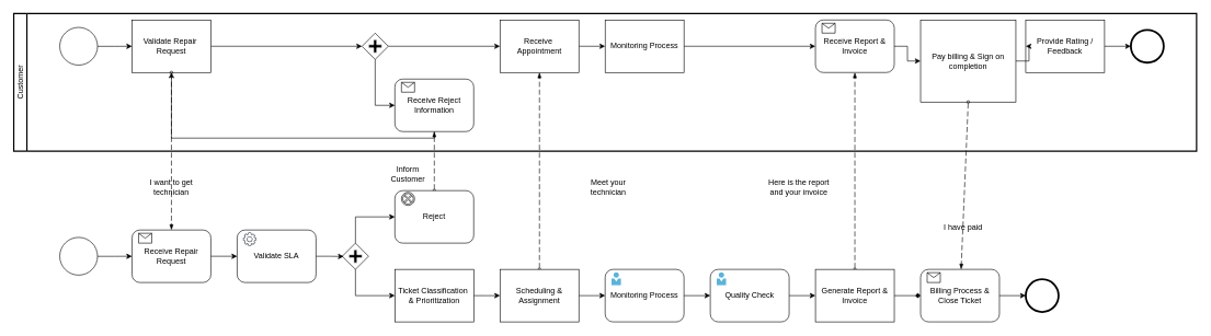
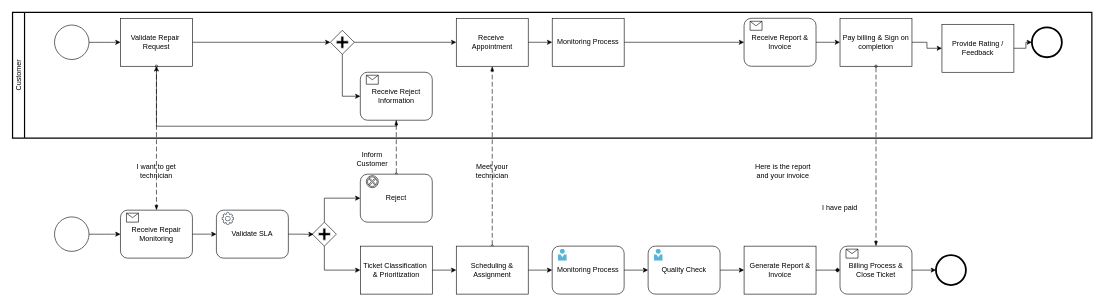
  <mxCell id="0" />
  <mxCell id="1" parent="0" />
  <mxCell id="2" value="" style="shape=mxgraph.bpmn.shape;html=1;verticalLabelPosition=bottom;labelBackgroundColor=#ffffff;verticalAlign=top;perimeter=ellipsePerimeter;outline=standard;symbol=general;" vertex="1" parent="1"><mxGeometry x="90" y="361.25" width="57.5" height="57.5" as="geometry" /></mxCell>
  <mxCell id="3" style="edgeStyle=orthogonalEdgeStyle;rounded=0;html=1;jettySize=auto;orthogonalLoop=1;" edge="1" source="2" parent="1"><mxGeometry relative="1" as="geometry"><mxPoint x="200" y="390" as="targetPoint" /><Array as="points" /></mxGeometry></mxCell>
  <mxCell id="4" value="" style="group" vertex="1" connectable="0" parent="1"><mxGeometry x="1080" y="410" width="120" height="80" as="geometry" /></mxCell>
  <mxCell id="5" value="Quality Check" style="shape=ext;rounded=1;html=1;whiteSpace=wrap;" vertex="1" parent="4"><mxGeometry width="120" height="80" as="geometry" /></mxCell>
  <mxCell id="6" value="" style="image;sketch=0;aspect=fixed;html=1;points=[];align=center;fontSize=12;image=img/lib/mscae/Person.svg;" vertex="1" parent="4"><mxGeometry x="10" y="5" width="14.8" height="20" as="geometry" /></mxCell>
  <mxCell id="7" value="" style="group" vertex="1" connectable="0" parent="1"><mxGeometry x="920" y="410" width="120" height="80" as="geometry" /></mxCell>
  <mxCell id="8" value="Monitoring Process" style="shape=ext;rounded=1;html=1;whiteSpace=wrap;" vertex="1" parent="7"><mxGeometry width="120" height="80" as="geometry" /></mxCell>
  <mxCell id="9" value="" style="image;sketch=0;aspect=fixed;html=1;points=[];align=center;fontSize=12;image=img/lib/mscae/Person.svg;" vertex="1" parent="7"><mxGeometry x="10" y="5" width="14.8" height="20" as="geometry" /></mxCell>
  <mxCell id="10" value="" style="group" vertex="1" connectable="0" parent="1"><mxGeometry x="1400" y="410" width="120" height="80" as="geometry" /></mxCell>
  <mxCell id="11" value="Billing Process &amp;amp; Close Ticket" style="shape=ext;rounded=1;html=1;whiteSpace=wrap;" vertex="1" parent="10"><mxGeometry width="120" height="80" as="geometry" /></mxCell>
  <mxCell id="12" value="" style="shape=message;whiteSpace=wrap;html=1;" vertex="1" parent="10"><mxGeometry x="10" y="5" width="20" height="15" as="geometry" /></mxCell>
  <mxCell id="13" style="edgeStyle=orthogonalEdgeStyle;rounded=0;orthogonalLoop=1;jettySize=auto;html=1;entryX=0;entryY=0.5;entryDx=0;entryDy=0;" edge="1" parent="1" source="8" target="5"><mxGeometry relative="1" as="geometry" /></mxCell>
  <mxCell id="14" style="edgeStyle=orthogonalEdgeStyle;rounded=0;orthogonalLoop=1;jettySize=auto;html=1;entryX=0;entryY=0.5;entryDx=0;entryDy=0;" edge="1" parent="1" source="5"><mxGeometry relative="1" as="geometry"><mxPoint x="1240" y="450" as="targetPoint" /></mxGeometry></mxCell>
  <mxCell id="15" style="edgeStyle=orthogonalEdgeStyle;rounded=0;orthogonalLoop=1;jettySize=auto;html=1;entryX=0;entryY=0.5;entryDx=0;entryDy=0;" edge="1" parent="1" source="16" target="61"><mxGeometry relative="1" as="geometry"><Array as="points"><mxPoint x="540" y="330" /></Array></mxGeometry></mxCell>
  <mxCell id="16" value="" style="shape=mxgraph.bpmn.shape;html=1;verticalLabelPosition=bottom;labelBackgroundColor=#ffffff;verticalAlign=top;perimeter=rhombusPerimeter;background=gateway;outline=none;symbol=parallelGw;" vertex="1" parent="1"><mxGeometry x="520" y="370" width="40" height="40" as="geometry" /></mxCell>
  <mxCell id="17" style="edgeStyle=orthogonalEdgeStyle;rounded=0;orthogonalLoop=1;jettySize=auto;html=1;entryX=0;entryY=0.5;entryDx=0;entryDy=0;" edge="1" parent="1" source="16"><mxGeometry relative="1" as="geometry"><mxPoint x="600" y="450" as="targetPoint" /><Array as="points"><mxPoint x="540" y="450" /></Array></mxGeometry></mxCell>
  <mxCell id="18" value="" style="shape=mxgraph.bpmn.shape;html=1;verticalLabelPosition=bottom;labelBackgroundColor=#ffffff;verticalAlign=top;perimeter=ellipsePerimeter;outline=end;symbol=general;" vertex="1" parent="1"><mxGeometry x="1560" y="425" width="50" height="50" as="geometry" /></mxCell>
  <mxCell id="19" style="edgeStyle=orthogonalEdgeStyle;rounded=0;orthogonalLoop=1;jettySize=auto;html=1;entryX=0;entryY=0.5;entryDx=0;entryDy=0;" edge="1" parent="1" source="11" target="18"><mxGeometry relative="1" as="geometry" /></mxCell>
  <mxCell id="20" value="" style="group" vertex="1" connectable="0" parent="1"><mxGeometry x="360" y="350" width="120" height="80" as="geometry" /></mxCell>
  <mxCell id="21" value="Validate SLA" style="shape=ext;rounded=1;html=1;whiteSpace=wrap;" vertex="1" parent="20"><mxGeometry width="120" height="80" as="geometry" /></mxCell>
  <mxCell id="22" value="" style="sketch=0;outlineConnect=0;fontColor=#232F3E;gradientColor=none;fillColor=#232F3D;strokeColor=none;dashed=0;verticalLabelPosition=bottom;verticalAlign=top;align=center;html=1;fontSize=12;fontStyle=0;aspect=fixed;pointerEvents=1;shape=mxgraph.aws4.gear;" vertex="1" parent="20"><mxGeometry x="9" y="4" width="20" height="20" as="geometry" /></mxCell>
  <mxCell id="23" value="" style="group" vertex="1" connectable="0" parent="1"><mxGeometry x="200" y="350" width="120" height="80" as="geometry" /></mxCell>
- <mxCell id="24" value="Receive Repair Request" style="shape=ext;rounded=1;html=1;whiteSpace=wrap;" vertex="1" parent="23"><mxGeometry width="120" height="80" as="geometry" /></mxCell>
+ <mxCell id="24" value="Receive Repair Monitoring" style="shape=ext;rounded=1;html=1;whiteSpace=wrap;" vertex="1" parent="23"><mxGeometry width="120" height="80" as="geometry" /></mxCell>
  <mxCell id="25" value="" style="shape=message;whiteSpace=wrap;html=1;" vertex="1" parent="23"><mxGeometry x="10" y="5" width="20" height="15" as="geometry" /></mxCell>
  <mxCell id="26" style="edgeStyle=orthogonalEdgeStyle;rounded=0;orthogonalLoop=1;jettySize=auto;html=1;entryX=0.051;entryY=0.509;entryDx=0;entryDy=0;entryPerimeter=0;" edge="1" parent="1" source="21" target="16"><mxGeometry relative="1" as="geometry" /></mxCell>
  <mxCell id="27" style="edgeStyle=orthogonalEdgeStyle;rounded=0;orthogonalLoop=1;jettySize=auto;html=1;" edge="1" parent="1" source="24" target="21"><mxGeometry relative="1" as="geometry" /></mxCell>
  <mxCell id="28" value="Customer" style="swimlane;html=1;startSize=20;fontStyle=0;collapsible=0;horizontal=0;swimlaneLine=1;swimlaneFillColor=#ffffff;strokeWidth=2;whiteSpace=wrap;" vertex="1" parent="1"><mxGeometry y="20" width="1800" height="210" as="geometry" x="20" /></mxCell>
  <mxCell id="29" style="edgeStyle=orthogonalEdgeStyle;rounded=0;orthogonalLoop=1;jettySize=auto;html=1;entryX=0;entryY=0.5;entryDx=0;entryDy=0;" edge="1" parent="28" source="30" target="36"><mxGeometry relative="1" as="geometry" /></mxCell>
  <mxCell id="30" value="Validate Repair&amp;nbsp;&lt;div&gt;Request&lt;/div&gt;" style="points=[[0.25,0,0],[0.5,0,0],[0.75,0,0],[1,0.25,0],[1,0.5,0],[1,0.75,0],[0.75,1,0],[0.5,1,0],[0.25,1,0],[0,0.75,0],[0,0.5,0],[0,0.25,0]];shape=mxgraph.bpmn.task2;whiteSpace=wrap;rectStyle=rounded;size=10;html=1;container=1;expand=0;collapsible=0;taskMarker=send;" vertex="1" parent="28"><mxGeometry x="180" y="10" width="120" height="80" as="geometry" /></mxCell>
  <mxCell id="31" style="edgeStyle=orthogonalEdgeStyle;rounded=0;orthogonalLoop=1;jettySize=auto;html=1;" edge="1" parent="28" source="32" target="34"><mxGeometry relative="1" as="geometry" /></mxCell>
  <mxCell id="32" value="Receive&amp;nbsp;&lt;div&gt;Appointment&lt;/div&gt;" style="points=[[0.25,0,0],[0.5,0,0],[0.75,0,0],[1,0.25,0],[1,0.5,0],[1,0.75,0],[0.75,1,0],[0.5,1,0],[0.25,1,0],[0,0.75,0],[0,0.5,0],[0,0.25,0]];shape=mxgraph.bpmn.task2;whiteSpace=wrap;rectStyle=rounded;size=10;html=1;container=1;expand=0;collapsible=0;taskMarker=receive;" vertex="1" parent="28"><mxGeometry x="740" y="10" width="120" height="80" as="geometry" /></mxCell>
  <mxCell id="33" style="edgeStyle=orthogonalEdgeStyle;rounded=0;orthogonalLoop=1;jettySize=auto;html=1;entryX=0;entryY=0.5;entryDx=0;entryDy=0;" edge="1" parent="28" source="34" target="45"><mxGeometry relative="1" as="geometry" /></mxCell>
  <mxCell id="34" value="Monitoring Process" style="points=[[0.25,0,0],[0.5,0,0],[0.75,0,0],[1,0.25,0],[1,0.5,0],[1,0.75,0],[0.75,1,0],[0.5,1,0],[0.25,1,0],[0,0.75,0],[0,0.5,0],[0,0.25,0]];shape=mxgraph.bpmn.task2;whiteSpace=wrap;rectStyle=rounded;size=10;html=1;container=1;expand=0;collapsible=0;taskMarker=user;" vertex="1" parent="28"><mxGeometry x="900" y="10" width="120" height="80" as="geometry" /></mxCell>
  <mxCell id="35" style="edgeStyle=orthogonalEdgeStyle;rounded=0;orthogonalLoop=1;jettySize=auto;html=1;entryX=0;entryY=0.5;entryDx=0;entryDy=0;" edge="1" parent="28" source="36" target="38"><mxGeometry relative="1" as="geometry"><Array as="points"><mxPoint x="550" y="140" /></Array></mxGeometry></mxCell>
  <mxCell id="36" value="" style="shape=mxgraph.bpmn.shape;html=1;verticalLabelPosition=bottom;labelBackgroundColor=#ffffff;verticalAlign=top;perimeter=rhombusPerimeter;background=gateway;outline=none;symbol=parallelGw;" vertex="1" parent="28"><mxGeometry x="530" y="30" width="40" height="40" as="geometry" /></mxCell>
  <mxCell id="37" value="" style="group" vertex="1" connectable="0" parent="28"><mxGeometry x="580" y="100" width="120" height="80" as="geometry" /></mxCell>
  <mxCell id="38" value="Receive Reject Information" style="shape=ext;rounded=1;html=1;whiteSpace=wrap;" vertex="1" parent="37"><mxGeometry width="120" height="80" as="geometry" /></mxCell>
  <mxCell id="39" value="" style="shape=message;whiteSpace=wrap;html=1;" vertex="1" parent="37"><mxGeometry x="10" y="5" width="20" height="15" as="geometry" /></mxCell>
  <mxCell id="40" style="edgeStyle=orthogonalEdgeStyle;rounded=0;orthogonalLoop=1;jettySize=auto;html=1;exitX=0.5;exitY=1;exitDx=0;exitDy=0;" edge="1" parent="28" source="38" target="30"><mxGeometry relative="1" as="geometry"><Array as="points"><mxPoint x="640" y="190" /><mxPoint x="240" y="190" /></Array></mxGeometry></mxCell>
  <mxCell id="41" style="edgeStyle=orthogonalEdgeStyle;rounded=0;orthogonalLoop=1;jettySize=auto;html=1;" edge="1" parent="28" source="42" target="30"><mxGeometry relative="1" as="geometry" /></mxCell>
  <mxCell id="42" value="" style="shape=mxgraph.bpmn.shape;html=1;verticalLabelPosition=bottom;labelBackgroundColor=#ffffff;verticalAlign=top;perimeter=ellipsePerimeter;outline=standard;symbol=general;" vertex="1" parent="28"><mxGeometry x="70" y="21.25" width="57.5" height="57.5" as="geometry" /></mxCell>
  <mxCell id="43" style="edgeStyle=orthogonalEdgeStyle;rounded=0;orthogonalLoop=1;jettySize=auto;html=1;entryX=0;entryY=0.5;entryDx=0;entryDy=0;entryPerimeter=0;" edge="1" parent="28" source="36" target="32"><mxGeometry relative="1" as="geometry" /></mxCell>
  <mxCell id="44" value="" style="group" vertex="1" connectable="0" parent="28"><mxGeometry x="1220" y="10" width="120" height="80" as="geometry" /></mxCell>
  <mxCell id="45" value="Receive Report &amp;amp; Invoice" style="shape=ext;rounded=1;html=1;whiteSpace=wrap;" vertex="1" parent="44"><mxGeometry width="120" height="80" as="geometry" /></mxCell>
  <mxCell id="46" value="" style="shape=message;whiteSpace=wrap;html=1;" vertex="1" parent="44"><mxGeometry x="10" y="5" width="20" height="15" as="geometry" /></mxCell>
- <mxCell id="47" value="Pay billing &amp;amp; Sign on completion" style="points=[[0.25,0,0],[0.5,0,0],[0.75,0,0],[1,0.25,0],[1,0.5,0],[1,0.75,0],[0.75,1,0],[0.5,1,0],[0.25,1,0],[0,0.75,0],[0,0.5,0],[0,0.25,0]];shape=mxgraph.bpmn.task2;whiteSpace=wrap;rectStyle=rounded;size=10;html=1;container=1;expand=0;collapsible=0;taskMarker=send;" vertex="1" parent="28"><mxGeometry x="1380" y="10" width="145" height="125" as="geometry" /></mxCell>
+ <mxCell id="47" value="Pay billing &amp;amp; Sign on completion" style="points=[[0.25,0,0],[0.5,0,0],[0.75,0,0],[1,0.25,0],[1,0.5,0],[1,0.75,0],[0.75,1,0],[0.5,1,0],[0.25,1,0],[0,0.75,0],[0,0.5,0],[0,0.25,0]];shape=mxgraph.bpmn.task2;whiteSpace=wrap;rectStyle=rounded;size=10;html=1;container=1;expand=0;collapsible=0;taskMarker=send;" vertex="1" parent="28"><mxGeometry x="1380" y="10" width="120" height="80" as="geometry" /></mxCell>
  <mxCell id="48" style="edgeStyle=orthogonalEdgeStyle;rounded=0;orthogonalLoop=1;jettySize=auto;html=1;entryX=0;entryY=0.5;entryDx=0;entryDy=0;entryPerimeter=0;" edge="1" parent="28" source="45" target="47"><mxGeometry relative="1" as="geometry" /></mxCell>
  <mxCell id="49" style="edgeStyle=orthogonalEdgeStyle;rounded=0;orthogonalLoop=1;jettySize=auto;html=1;entryX=0;entryY=0.5;entryDx=0;entryDy=0;" edge="1" parent="28" source="50" target="51"><mxGeometry relative="1" as="geometry" /></mxCell>
- <mxCell id="50" value="Provide Rating / Feedback" style="points=[[0.25,0,0],[0.5,0,0],[0.75,0,0],[1,0.25,0],[1,0.5,0],[1,0.75,0],[0.75,1,0],[0.5,1,0],[0.25,1,0],[0,0.75,0],[0,0.5,0],[0,0.25,0]];shape=mxgraph.bpmn.task2;whiteSpace=wrap;rectStyle=rounded;size=10;html=1;container=1;expand=0;collapsible=0;taskMarker=user;" vertex="1" parent="28"><mxGeometry x="1540" y="10" width="120" height="80" as="geometry" /></mxCell>
+ <mxCell id="50" value="Provide Rating / Feedback" style="points=[[0.25,0,0],[0.5,0,0],[0.75,0,0],[1,0.25,0],[1,0.5,0],[1,0.75,0],[0.75,1,0],[0.5,1,0],[0.25,1,0],[0,0.75,0],[0,0.5,0],[0,0.25,0]];shape=mxgraph.bpmn.task2;whiteSpace=wrap;rectStyle=rounded;size=10;html=1;container=1;expand=0;collapsible=0;taskMarker=user;" vertex="1" parent="28"><mxGeometry x="1550" y="20" width="120" height="80" as="geometry" /></mxCell>
  <mxCell id="51" value="" style="shape=mxgraph.bpmn.shape;html=1;verticalLabelPosition=bottom;labelBackgroundColor=#ffffff;verticalAlign=top;perimeter=ellipsePerimeter;outline=end;symbol=general;" vertex="1" parent="28"><mxGeometry x="1700" y="25" width="50" height="50" as="geometry" /></mxCell>
  <mxCell id="52" style="edgeStyle=orthogonalEdgeStyle;rounded=0;orthogonalLoop=1;jettySize=auto;html=1;entryX=0;entryY=0.5;entryDx=0;entryDy=0;entryPerimeter=0;" edge="1" parent="28" source="47" target="50"><mxGeometry relative="1" as="geometry" /></mxCell>
  <mxCell id="53" value="" style="dashed=1;dashPattern=8 4;endArrow=blockThin;endFill=1;startArrow=oval;startFill=0;endSize=6;startSize=4;html=1;rounded=0;entryX=0.5;entryY=0;entryDx=0;entryDy=0;exitX=0.5;exitY=1;exitDx=0;exitDy=0;exitPerimeter=0;" edge="1" parent="1" source="30" target="24"><mxGeometry width="160" relative="1" as="geometry"><mxPoint x="260" y="230" as="sourcePoint" /><mxPoint x="390" y="250" as="targetPoint" /></mxGeometry></mxCell>
  <mxCell id="54" value="" style="dashed=1;dashPattern=8 4;endArrow=blockThin;endFill=1;startArrow=oval;startFill=0;endSize=6;startSize=4;html=1;rounded=0;exitX=0.5;exitY=0;exitDx=0;exitDy=0;entryX=0.5;entryY=1;entryDx=0;entryDy=0;entryPerimeter=0;" edge="1" parent="1" target="32"><mxGeometry width="160" relative="1" as="geometry"><mxPoint x="820" y="410" as="sourcePoint" /><mxPoint x="820" y="230" as="targetPoint" /></mxGeometry></mxCell>
  <mxCell id="55" value="" style="dashed=1;dashPattern=8 4;endArrow=blockThin;endFill=1;startArrow=oval;startFill=0;endSize=6;startSize=4;html=1;rounded=0;exitX=0.5;exitY=1;exitDx=0;exitDy=0;exitPerimeter=0;" edge="1" parent="1" source="47" target="11"><mxGeometry width="160" relative="1" as="geometry"><mxPoint x="1460" y="230" as="sourcePoint" /><mxPoint x="1520" y="370" as="targetPoint" /></mxGeometry></mxCell>
- <mxCell id="56" value="" style="dashed=1;dashPattern=8 4;endArrow=blockThin;endFill=1;startArrow=oval;startFill=0;endSize=6;startSize=4;html=1;rounded=0;exitX=0.5;exitY=0;exitDx=0;exitDy=0;exitPerimeter=0;" edge="1" parent="1" source="70" target="45"><mxGeometry width="160" relative="1" as="geometry"><mxPoint x="1300" y="380" as="sourcePoint" /><mxPoint x="1299.71" y="230" as="targetPoint" /></mxGeometry></mxCell>
  <mxCell id="57" value="I want to get technician" style="text;html=1;strokeColor=none;fillColor=none;align=center;verticalAlign=middle;whiteSpace=wrap;rounded=0;" vertex="1" parent="1"><mxGeometry x="210" y="270" width="100" height="30" as="geometry" /></mxCell>
  <mxCell id="58" value="Inform Customer" style="text;html=1;strokeColor=none;fillColor=none;align=center;verticalAlign=middle;whiteSpace=wrap;rounded=0;" vertex="1" parent="1"><mxGeometry x="580" y="250" width="80" height="30" as="geometry" /></mxCell>
  <mxCell id="59" value="" style="dashed=1;dashPattern=8 4;endArrow=blockThin;endFill=1;startArrow=oval;startFill=0;endSize=6;startSize=4;html=1;rounded=0;exitX=0.5;exitY=0;exitDx=0;exitDy=0;entryX=0.5;entryY=1;entryDx=0;entryDy=0;" edge="1" parent="1" source="61" target="38"><mxGeometry width="160" relative="1" as="geometry"><mxPoint x="650" y="270" as="sourcePoint" /><mxPoint x="660" y="230" as="targetPoint" /></mxGeometry></mxCell>
  <mxCell id="60" value="" style="group" vertex="1" connectable="0" parent="1"><mxGeometry x="600" y="290" width="120" height="80" as="geometry" /></mxCell>
  <mxCell id="61" value="Reject" style="shape=ext;rounded=1;html=1;whiteSpace=wrap;" vertex="1" parent="60"><mxGeometry width="120" height="80" as="geometry" /></mxCell>
  <mxCell id="62" value="" style="points=[[0.145,0.145,0],[0.5,0,0],[0.855,0.145,0],[1,0.5,0],[0.855,0.855,0],[0.5,1,0],[0.145,0.855,0],[0,0.5,0]];shape=mxgraph.bpmn.event;html=1;verticalLabelPosition=bottom;labelBackgroundColor=#ffffff;verticalAlign=top;align=center;perimeter=ellipsePerimeter;outlineConnect=0;aspect=fixed;outline=boundInt;symbol=cancel;" vertex="1" parent="60"><mxGeometry x="10" y="2.5" width="20" height="20" as="geometry" /></mxCell>
- <mxCell id="63" value="Here is the report and your invoice" style="text;html=1;strokeColor=none;fillColor=none;align=center;verticalAlign=middle;whiteSpace=wrap;rounded=0;" vertex="1" parent="1"><mxGeometry x="1160" y="270" width="110" height="30" as="geometry" /></mxCell>
- <mxCell id="64" value="I have paid" style="text;html=1;strokeColor=none;fillColor=none;align=center;verticalAlign=middle;whiteSpace=wrap;rounded=0;" vertex="1" parent="1"><mxGeometry x="1410" y="331.25" width="110" height="30" as="geometry" /></mxCell>
- <mxCell id="65" value="Meet your technician" style="text;html=1;strokeColor=none;fillColor=none;align=center;verticalAlign=middle;whiteSpace=wrap;rounded=0;" vertex="1" parent="1"><mxGeometry x="885" y="270" width="80" height="30" as="geometry" /></mxCell>
+ <mxCell id="63" value="Here is the report and your invoice" style="text;html=1;strokeColor=none;fillColor=none;align=center;verticalAlign=middle;whiteSpace=wrap;rounded=0;" vertex="1" parent="1"><mxGeometry x="1250" y="270" width="110" height="30" as="geometry" /></mxCell>
+ <mxCell id="64" value="I have paid" style="text;html=1;strokeColor=none;fillColor=none;align=center;verticalAlign=middle;whiteSpace=wrap;rounded=0;" vertex="1" parent="1"><mxGeometry x="1345" y="331.25" width="110" height="30" as="geometry" /></mxCell>
+ <mxCell id="65" value="Meet your technician" style="text;html=1;strokeColor=none;fillColor=none;align=center;verticalAlign=middle;whiteSpace=wrap;rounded=0;" vertex="1" parent="1"><mxGeometry x="780" y="270" width="80" height="30" as="geometry" /></mxCell>
  <mxCell id="66" style="edgeStyle=orthogonalEdgeStyle;rounded=0;orthogonalLoop=1;jettySize=auto;html=1;" edge="1" parent="1" source="67"><mxGeometry relative="1" as="geometry"><mxPoint x="760" y="450" as="targetPoint" /></mxGeometry></mxCell>
  <mxCell id="67" value="Ticket Classification&amp;nbsp;&lt;div&gt;&amp;amp; Prioritization&lt;/div&gt;" style="points=[[0.25,0,0],[0.5,0,0],[0.75,0,0],[1,0.25,0],[1,0.5,0],[1,0.75,0],[0.75,1,0],[0.5,1,0],[0.25,1,0],[0,0.75,0],[0,0.5,0],[0,0.25,0]];shape=mxgraph.bpmn.task2;whiteSpace=wrap;rectStyle=rounded;size=10;html=1;container=1;expand=0;collapsible=0;taskMarker=user;" vertex="1" parent="1"><mxGeometry x="600" y="410" width="120" height="80" as="geometry" /></mxCell>
  <mxCell id="68" style="edgeStyle=orthogonalEdgeStyle;rounded=0;orthogonalLoop=1;jettySize=auto;html=1;entryX=0;entryY=0.5;entryDx=0;entryDy=0;" edge="1" parent="1" source="69" target="8"><mxGeometry relative="1" as="geometry" /></mxCell>
  <mxCell id="69" value="Scheduling &amp;amp; Assignment" style="points=[[0.25,0,0],[0.5,0,0],[0.75,0,0],[1,0.25,0],[1,0.5,0],[1,0.75,0],[0.75,1,0],[0.5,1,0],[0.25,1,0],[0,0.75,0],[0,0.5,0],[0,0.25,0]];shape=mxgraph.bpmn.task2;whiteSpace=wrap;rectStyle=rounded;size=10;html=1;container=1;expand=0;collapsible=0;taskMarker=send;" vertex="1" parent="1"><mxGeometry x="760" y="410" width="120" height="80" as="geometry" /></mxCell>
  <mxCell id="70" value="Generate Report &amp;amp; Invoice" style="points=[[0.25,0,0],[0.5,0,0],[0.75,0,0],[1,0.25,0],[1,0.5,0],[1,0.75,0],[0.75,1,0],[0.5,1,0],[0.25,1,0],[0,0.75,0],[0,0.5,0],[0,0.25,0]];shape=mxgraph.bpmn.task2;whiteSpace=wrap;rectStyle=rounded;size=10;html=1;container=1;expand=0;collapsible=0;taskMarker=send;" vertex="1" parent="1"><mxGeometry x="1240" y="410" width="120" height="80" as="geometry" /></mxCell>
  <mxCell id="71" style="edgeStyle=orthogonalEdgeStyle;rounded=0;orthogonalLoop=1;jettySize=auto;html=1;entryX=0;entryY=0.5;entryDx=0;entryDy=0;endArrow=diamond;" edge="1" parent="1" source="70" target="11"><mxGeometry relative="1" as="geometry"><mxPoint x="1380" y="450" as="targetPoint" /></mxGeometry></mxCell>
